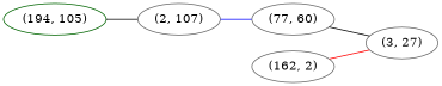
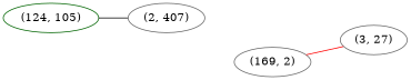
  graph {
    rankdir=LR
    node [color=gray40]
    edge [color=black weight=1]
    n1 [label="(3, 27)"]
-   "(194, 105)" [color=darkgreen]
-   "(2, 107)"
-   "(77, 60)"
-   "(169, 2)" [label="(162, 2)"]
+   "(194, 105)" [color=darkgreen label="(124, 105)"]
+   "(2, 107)" [label="(2, 407)"]
+   "(169, 2)"
    "(194, 105)" -- "(2, 107)"
-   "(2, 107)" -- "(77, 60)" [color=blue]
-   "(77, 60)" -- n1
    "(169, 2)" -- n1 [color=red]
  }
